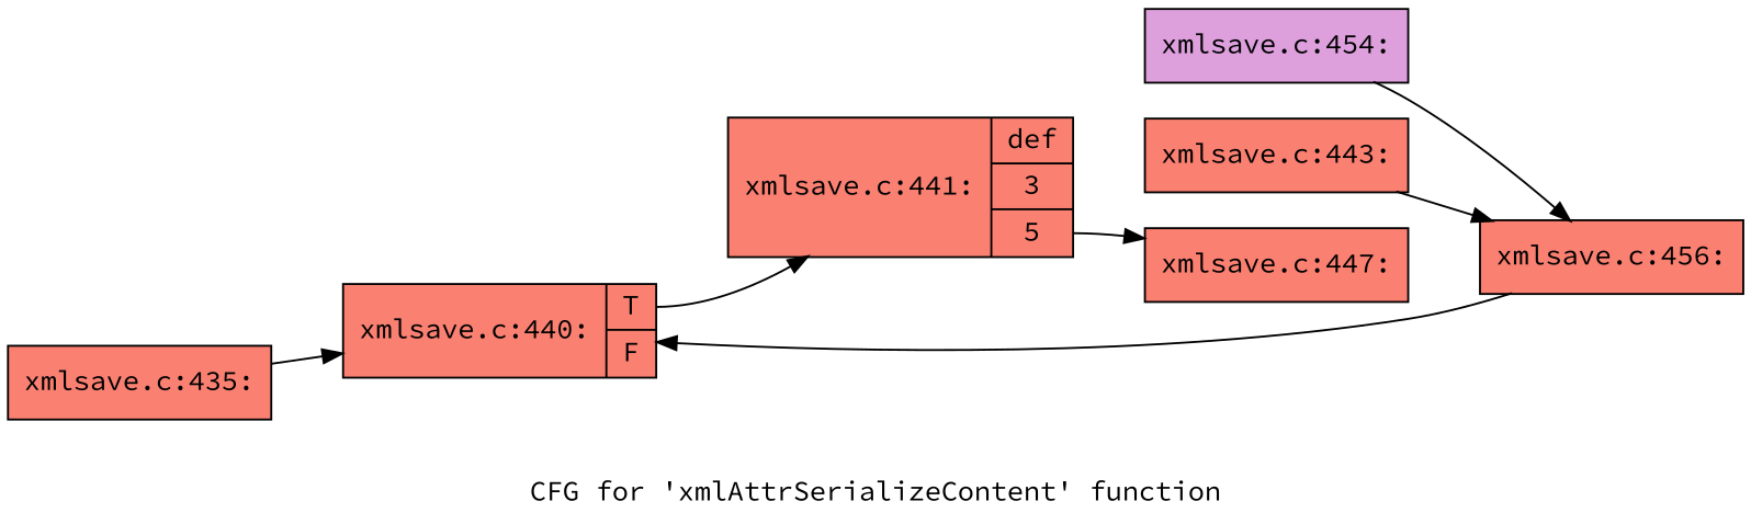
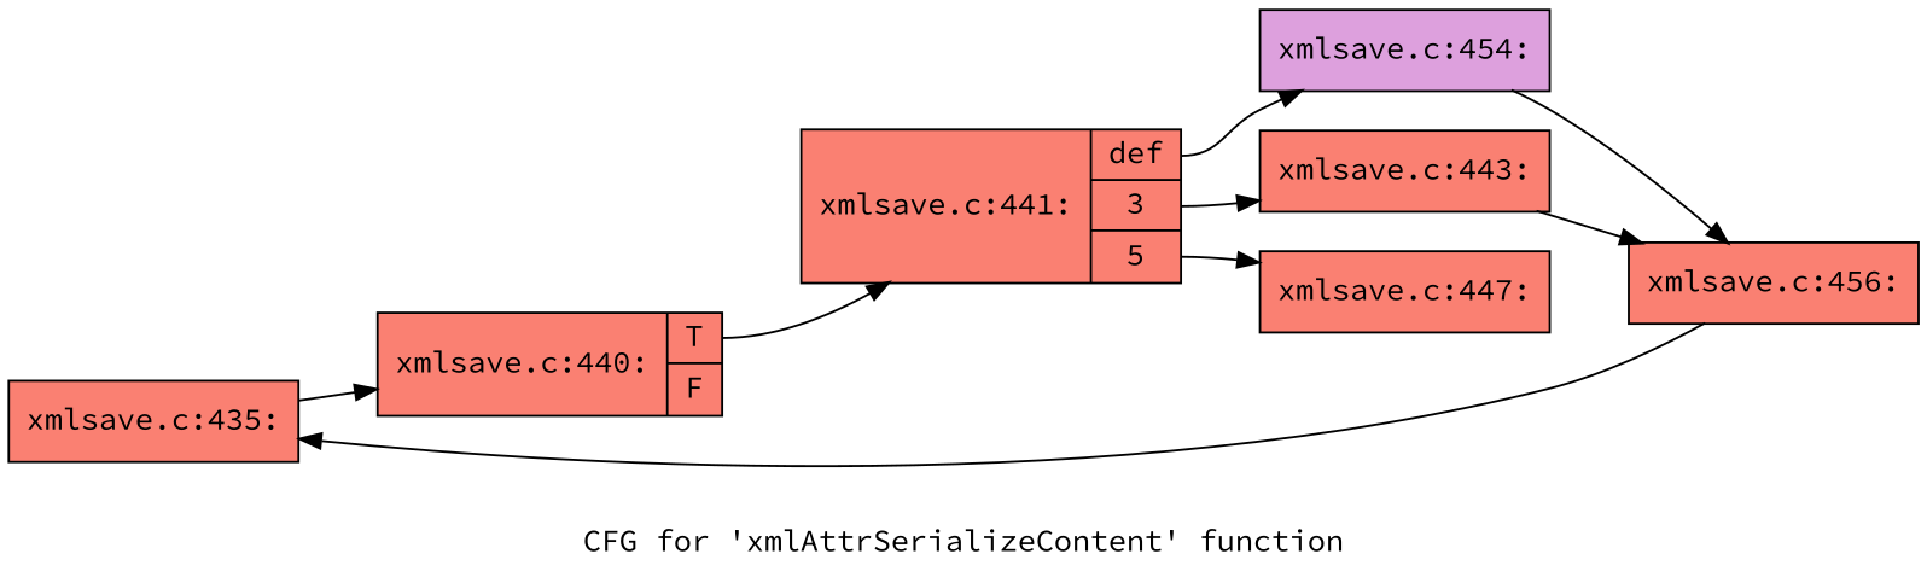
  digraph {
    fontname="Source Code Pro"
    label="CFG for 'xmlAttrSerializeContent' function"
    rankdir=LR
    node [fillcolor=salmon fontname="Source Code Pro" shape=record style=filled]
    edge [fontname="Source Code Pro"]
    n1 [label="{xmlsave.c:435:}"]
    n2 [label="{xmlsave.c:440:|{<s0>T|<s1>F}}"]
    n3 [label="{xmlsave.c:441:|{<s0>def|<s1>3|<s2>5}}"]
    n4 [fillcolor=plum label="{xmlsave.c:454:}"]
    n5 [label="{xmlsave.c:443:}"]
    n6 [label="{xmlsave.c:447:}"]
    n7 [label="{xmlsave.c:456:}"]
    n1 -> n2
    n2 -> n3 [tailport=s0]
+   n3 -> n4 [tailport=s0]
+   n3 -> n5 [tailport=s1]
    n3 -> n6 [tailport=s2]
    n4 -> n7
    n5 -> n7
-   n7 -> n2
+   n7 -> n1
  }
